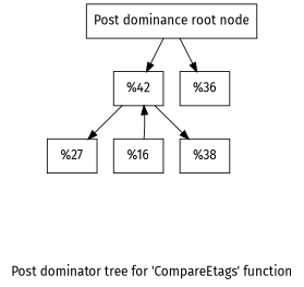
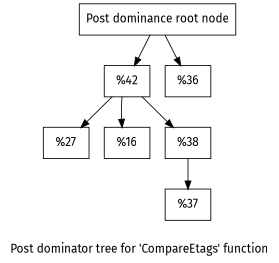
  digraph {
    fontname="Fira Sans"
    label="Post dominator tree for 'CompareEtags' function"
    node [fontname="Fira Sans" shape=record]
    edge [fontname="Fira Sans"]
    n1 [label="{Post dominance root node}"]
    n2 [label="{%42}"]
    n3 [label="{%36}"]
    n4 [label="{%27}"]
    n5 [label="{%16}"]
    n6 [label="{%38}"]
+   n7 [label="{%37}"]
    n1 -> n2
    n1 -> n3
    n2 -> n4
-   n5 -> n2
+   n2 -> n5
    n2 -> n6
+   n6 -> n7
  }
